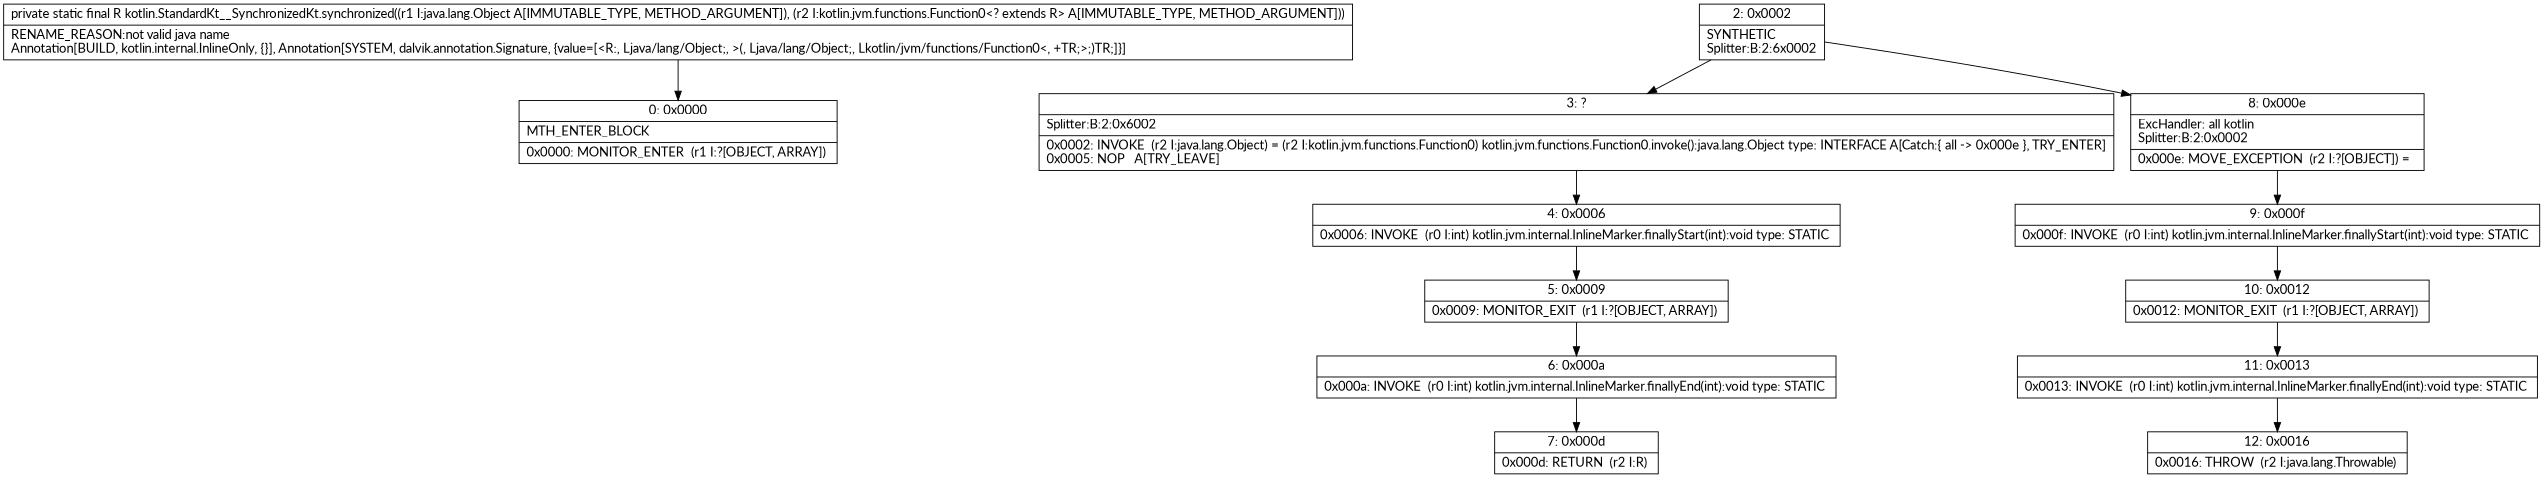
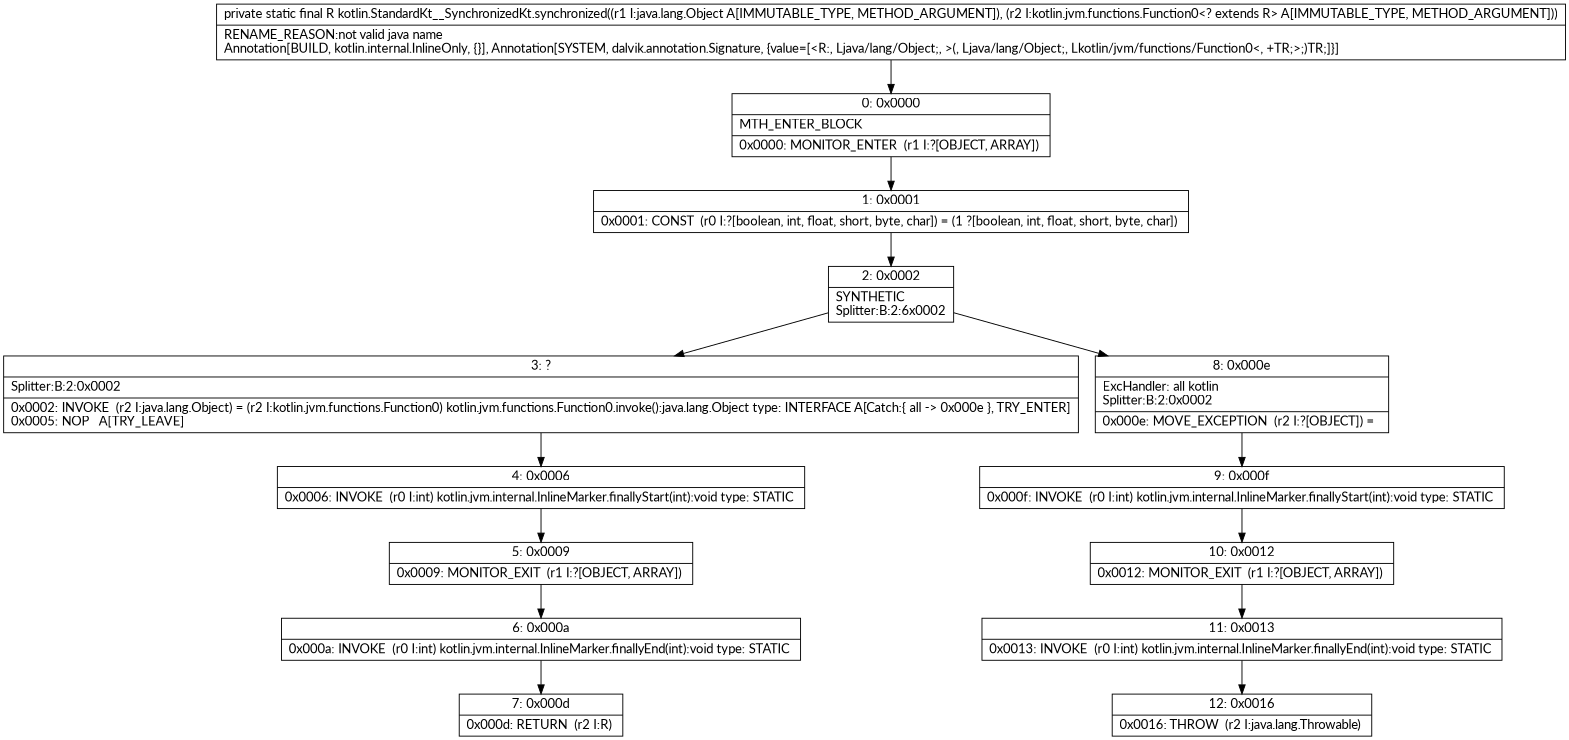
  digraph {
    fontname=Lato
    node [fontname=Lato shape=record]
    edge [fontname=Lato]
    n1 [label="{0\:\ 0x0000|MTH_ENTER_BLOCK\l|0x0000: MONITOR_ENTER  (r1 I:?[OBJECT, ARRAY]) \l}"]
+   n2 [label="{1\:\ 0x0001|0x0001: CONST  (r0 I:?[boolean, int, float, short, byte, char]) = (1 ?[boolean, int, float, short, byte, char]) \l}"]
    n3 [label="{2\:\ 0x0002|SYNTHETIC\lSplitter:B:2:6x0002\l}"]
-   n4 [label="{3\:\ ?|Splitter:B:2:0x6002\l|0x0002: INVOKE  (r2 I:java.lang.Object) = (r2 I:kotlin.jvm.functions.Function0) kotlin.jvm.functions.Function0.invoke():java.lang.Object type: INTERFACE A[Catch:\{ all \-\> 0x000e \}, TRY_ENTER]\l0x0005: NOP   A[TRY_LEAVE]\l}"]
+   n4 [label="{3\:\ ?|Splitter:B:2:0x0002\l|0x0002: INVOKE  (r2 I:java.lang.Object) = (r2 I:kotlin.jvm.functions.Function0) kotlin.jvm.functions.Function0.invoke():java.lang.Object type: INTERFACE A[Catch:\{ all \-\> 0x000e \}, TRY_ENTER]\l0x0005: NOP   A[TRY_LEAVE]\l}"]
    n5 [label="{8\:\ 0x000e|ExcHandler: all kotlin\lSplitter:B:2:0x0002\l|0x000e: MOVE_EXCEPTION  (r2 I:?[OBJECT]) =  \l}"]
    n6 [label="{4\:\ 0x0006|0x0006: INVOKE  (r0 I:int) kotlin.jvm.internal.InlineMarker.finallyStart(int):void type: STATIC \l}"]
    n7 [label="{9\:\ 0x000f|0x000f: INVOKE  (r0 I:int) kotlin.jvm.internal.InlineMarker.finallyStart(int):void type: STATIC \l}"]
    n8 [label="{5\:\ 0x0009|0x0009: MONITOR_EXIT  (r1 I:?[OBJECT, ARRAY]) \l}"]
    n9 [label="{6\:\ 0x000a|0x000a: INVOKE  (r0 I:int) kotlin.jvm.internal.InlineMarker.finallyEnd(int):void type: STATIC \l}"]
    n10 [label="{7\:\ 0x000d|0x000d: RETURN  (r2 I:R) \l}"]
    n11 [label="{10\:\ 0x0012|0x0012: MONITOR_EXIT  (r1 I:?[OBJECT, ARRAY]) \l}"]
    n12 [label="{11\:\ 0x0013|0x0013: INVOKE  (r0 I:int) kotlin.jvm.internal.InlineMarker.finallyEnd(int):void type: STATIC \l}"]
    n13 [label="{12\:\ 0x0016|0x0016: THROW  (r2 I:java.lang.Throwable) \l}"]
    n14 [label="{private static final R kotlin.StandardKt__SynchronizedKt.synchronized((r1 I:java.lang.Object A[IMMUTABLE_TYPE, METHOD_ARGUMENT]), (r2 I:kotlin.jvm.functions.Function0\<? extends R\> A[IMMUTABLE_TYPE, METHOD_ARGUMENT]))  | RENAME_REASON:not valid java name\lAnnotation[BUILD, kotlin.internal.InlineOnly, \{\}], Annotation[SYSTEM, dalvik.annotation.Signature, \{value=[\<R:, Ljava\/lang\/Object;, \>(, Ljava\/lang\/Object;, Lkotlin\/jvm\/functions\/Function0\<, +TR;\>;)TR;]\}]\l}"]
+   n1 -> n2
+   n2 -> n3
    n3 -> n4
    n3 -> n5
    n4 -> n6
    n5 -> n7
    n6 -> n8
    n7 -> n11
    n8 -> n9
    n9 -> n10
    n11 -> n12
    n12 -> n13
    n14 -> n1
  }
